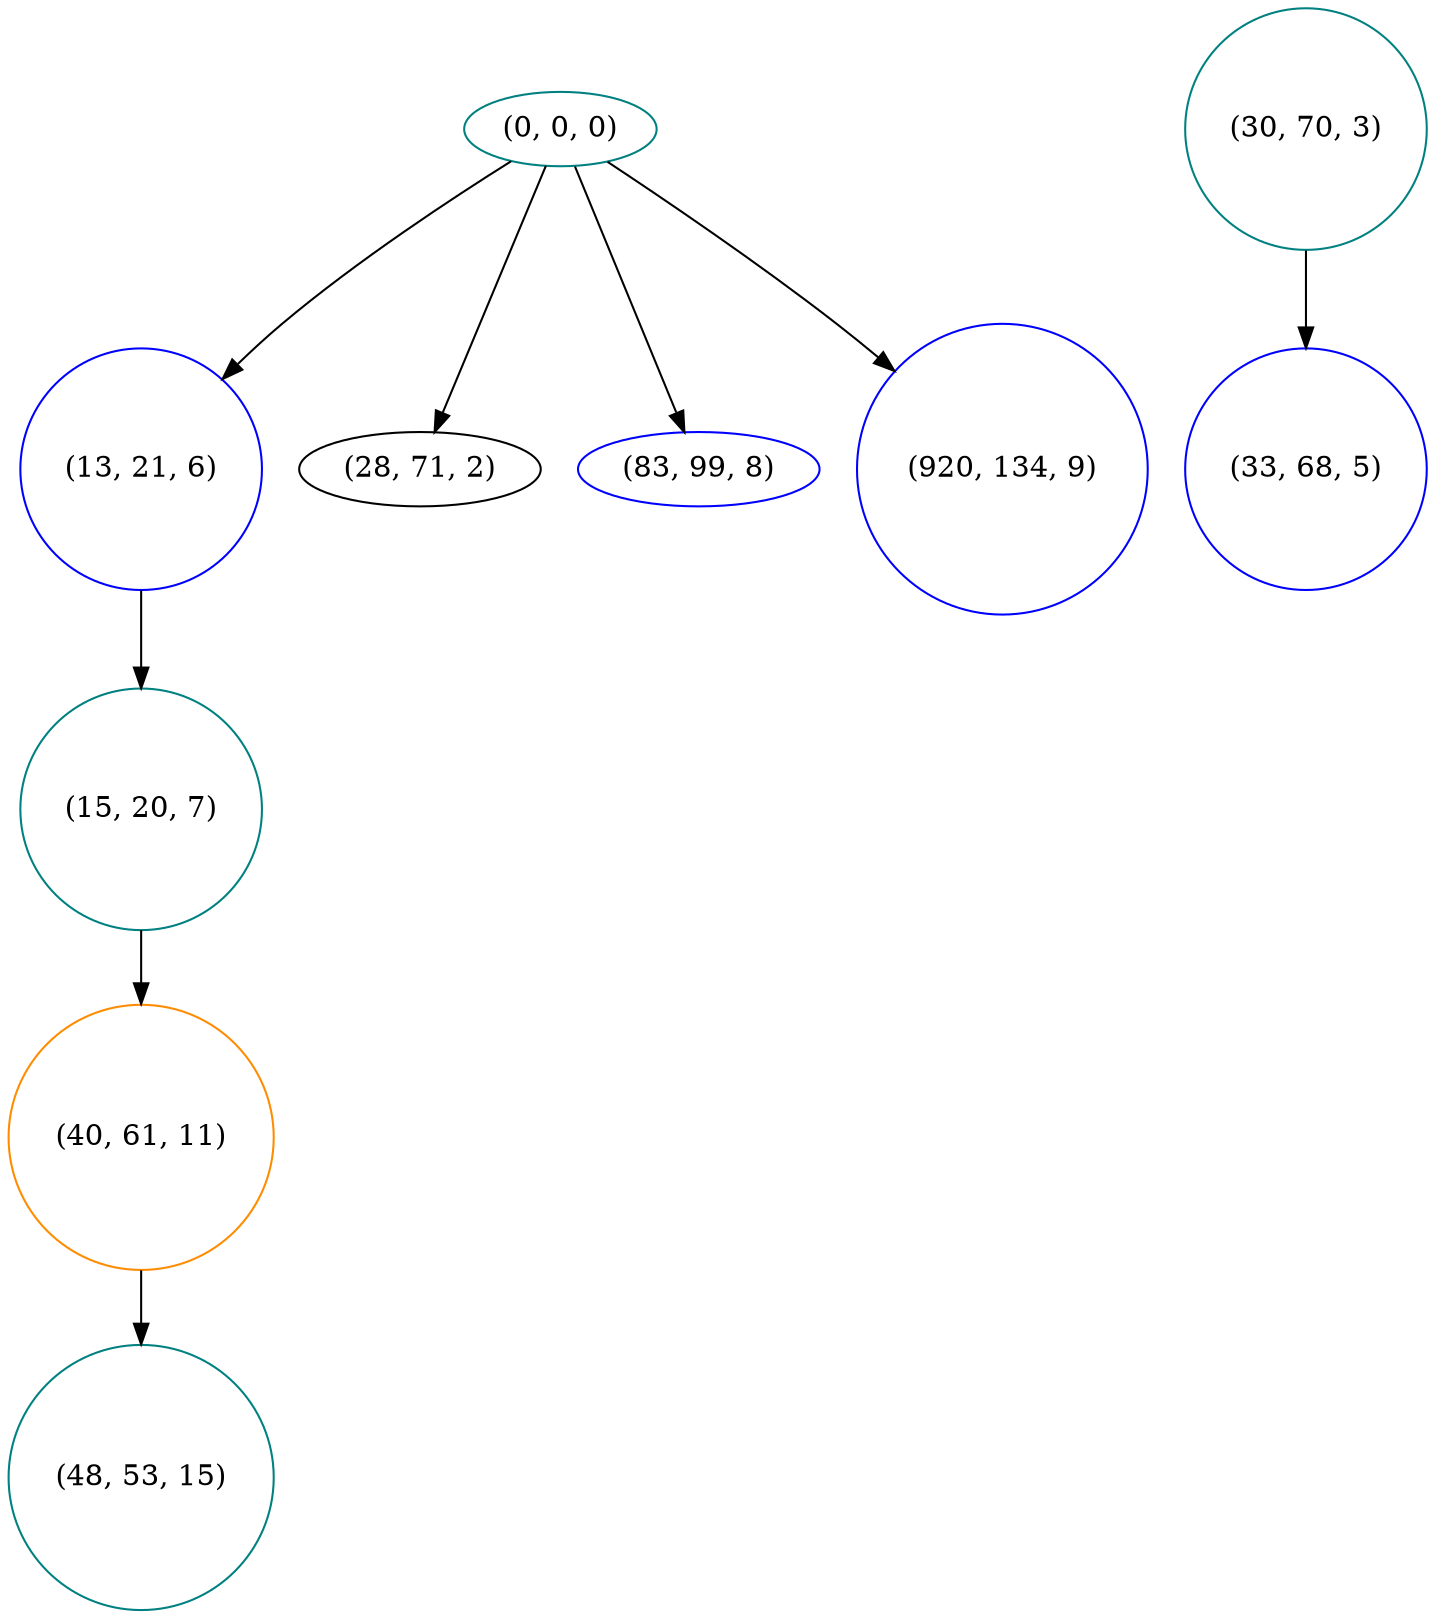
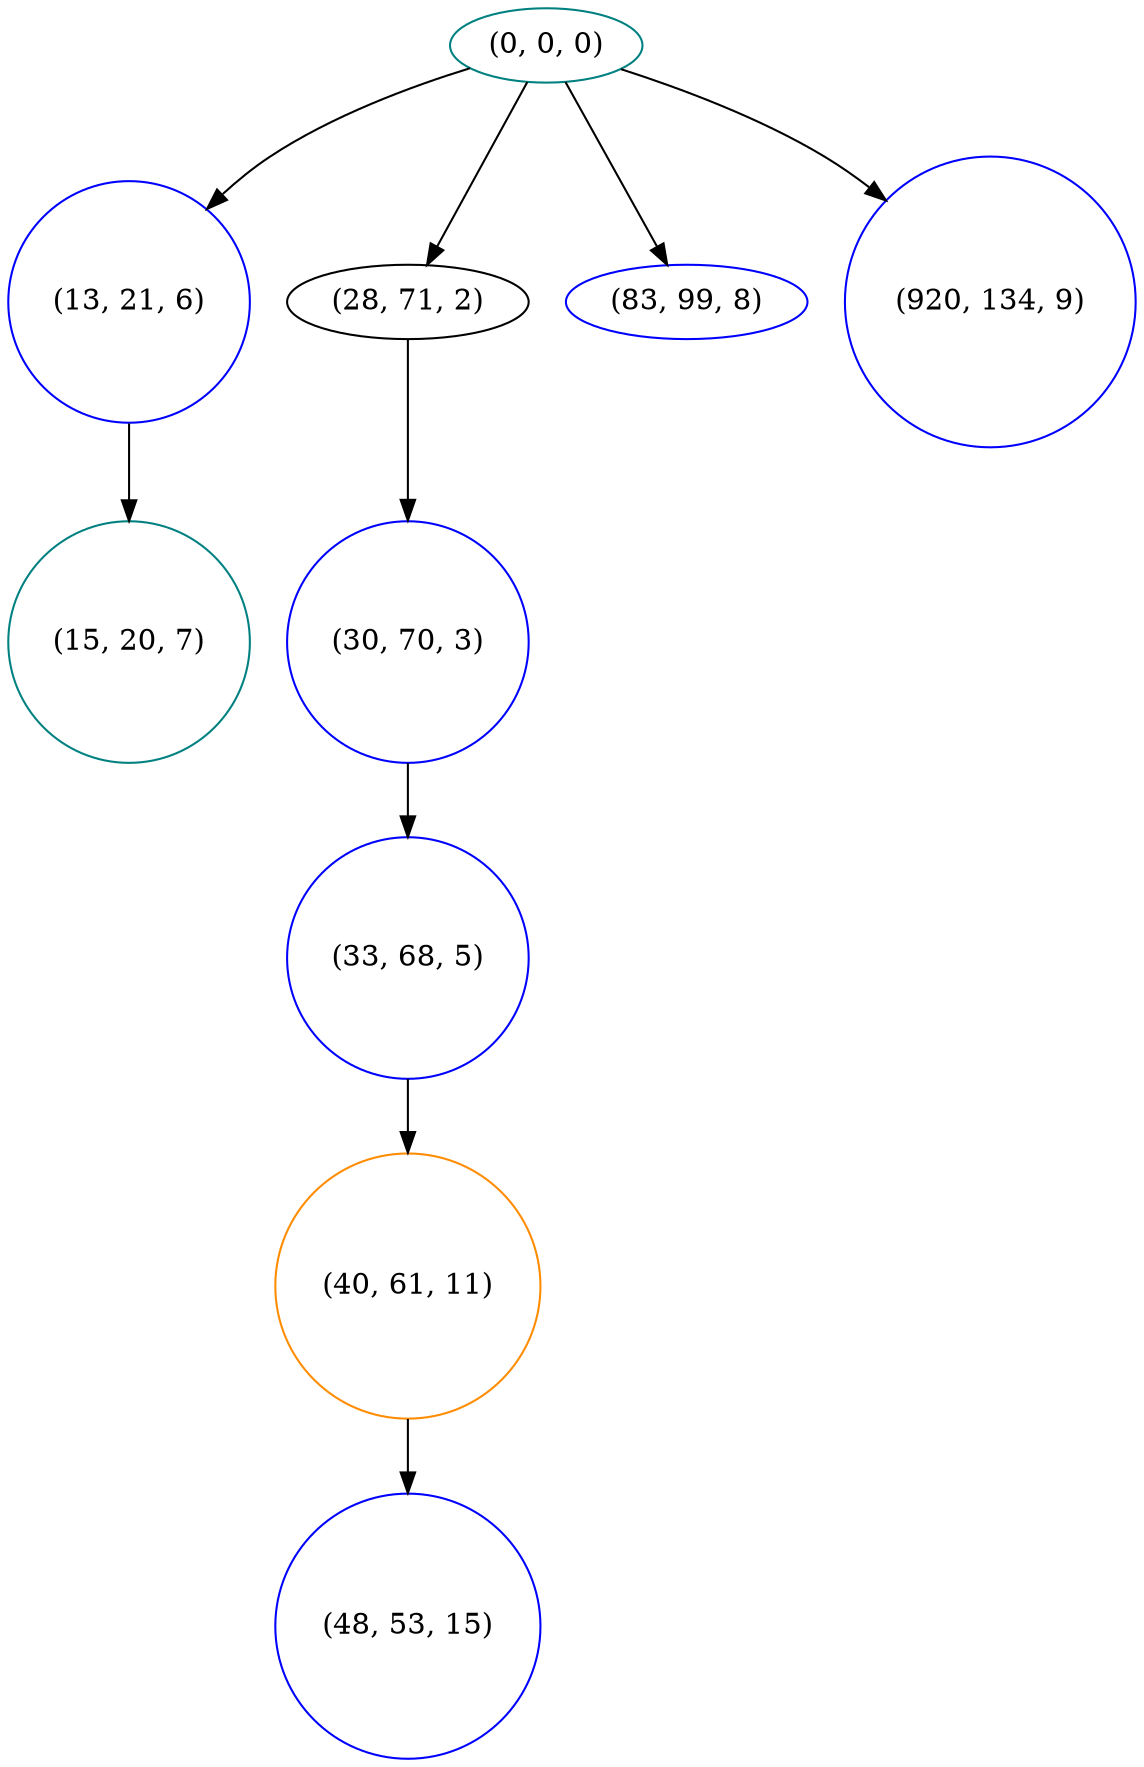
  digraph {
    node [color=blue shape=circle]
    "(0, 0, 0)" [color=teal shape=ellipse]
    "(13, 21, 6)"
    "(28, 71, 2)" [color=black shape=ellipse]
    "(83, 99, 8)" [shape=ellipse]
    n5 [label="(920, 134, 9)"]
    "(15, 20, 7)" [color=teal]
-   "(30, 70, 3)" [color=teal]
+   "(30, 70, 3)"
    "(33, 68, 5)"
    "(40, 61, 11)" [color=darkorange]
-   "(48, 53, 15)" [color=teal]
+   "(48, 53, 15)"
    "(0, 0, 0)" -> "(13, 21, 6)"
    "(0, 0, 0)" -> "(28, 71, 2)"
    "(0, 0, 0)" -> "(83, 99, 8)"
    "(0, 0, 0)" -> n5
    "(13, 21, 6)" -> "(15, 20, 7)"
+   "(28, 71, 2)" -> "(30, 70, 3)"
    "(30, 70, 3)" -> "(33, 68, 5)"
-   "(15, 20, 7)" -> "(40, 61, 11)"
+   "(33, 68, 5)" -> "(40, 61, 11)"
    "(40, 61, 11)" -> "(48, 53, 15)"
  }
